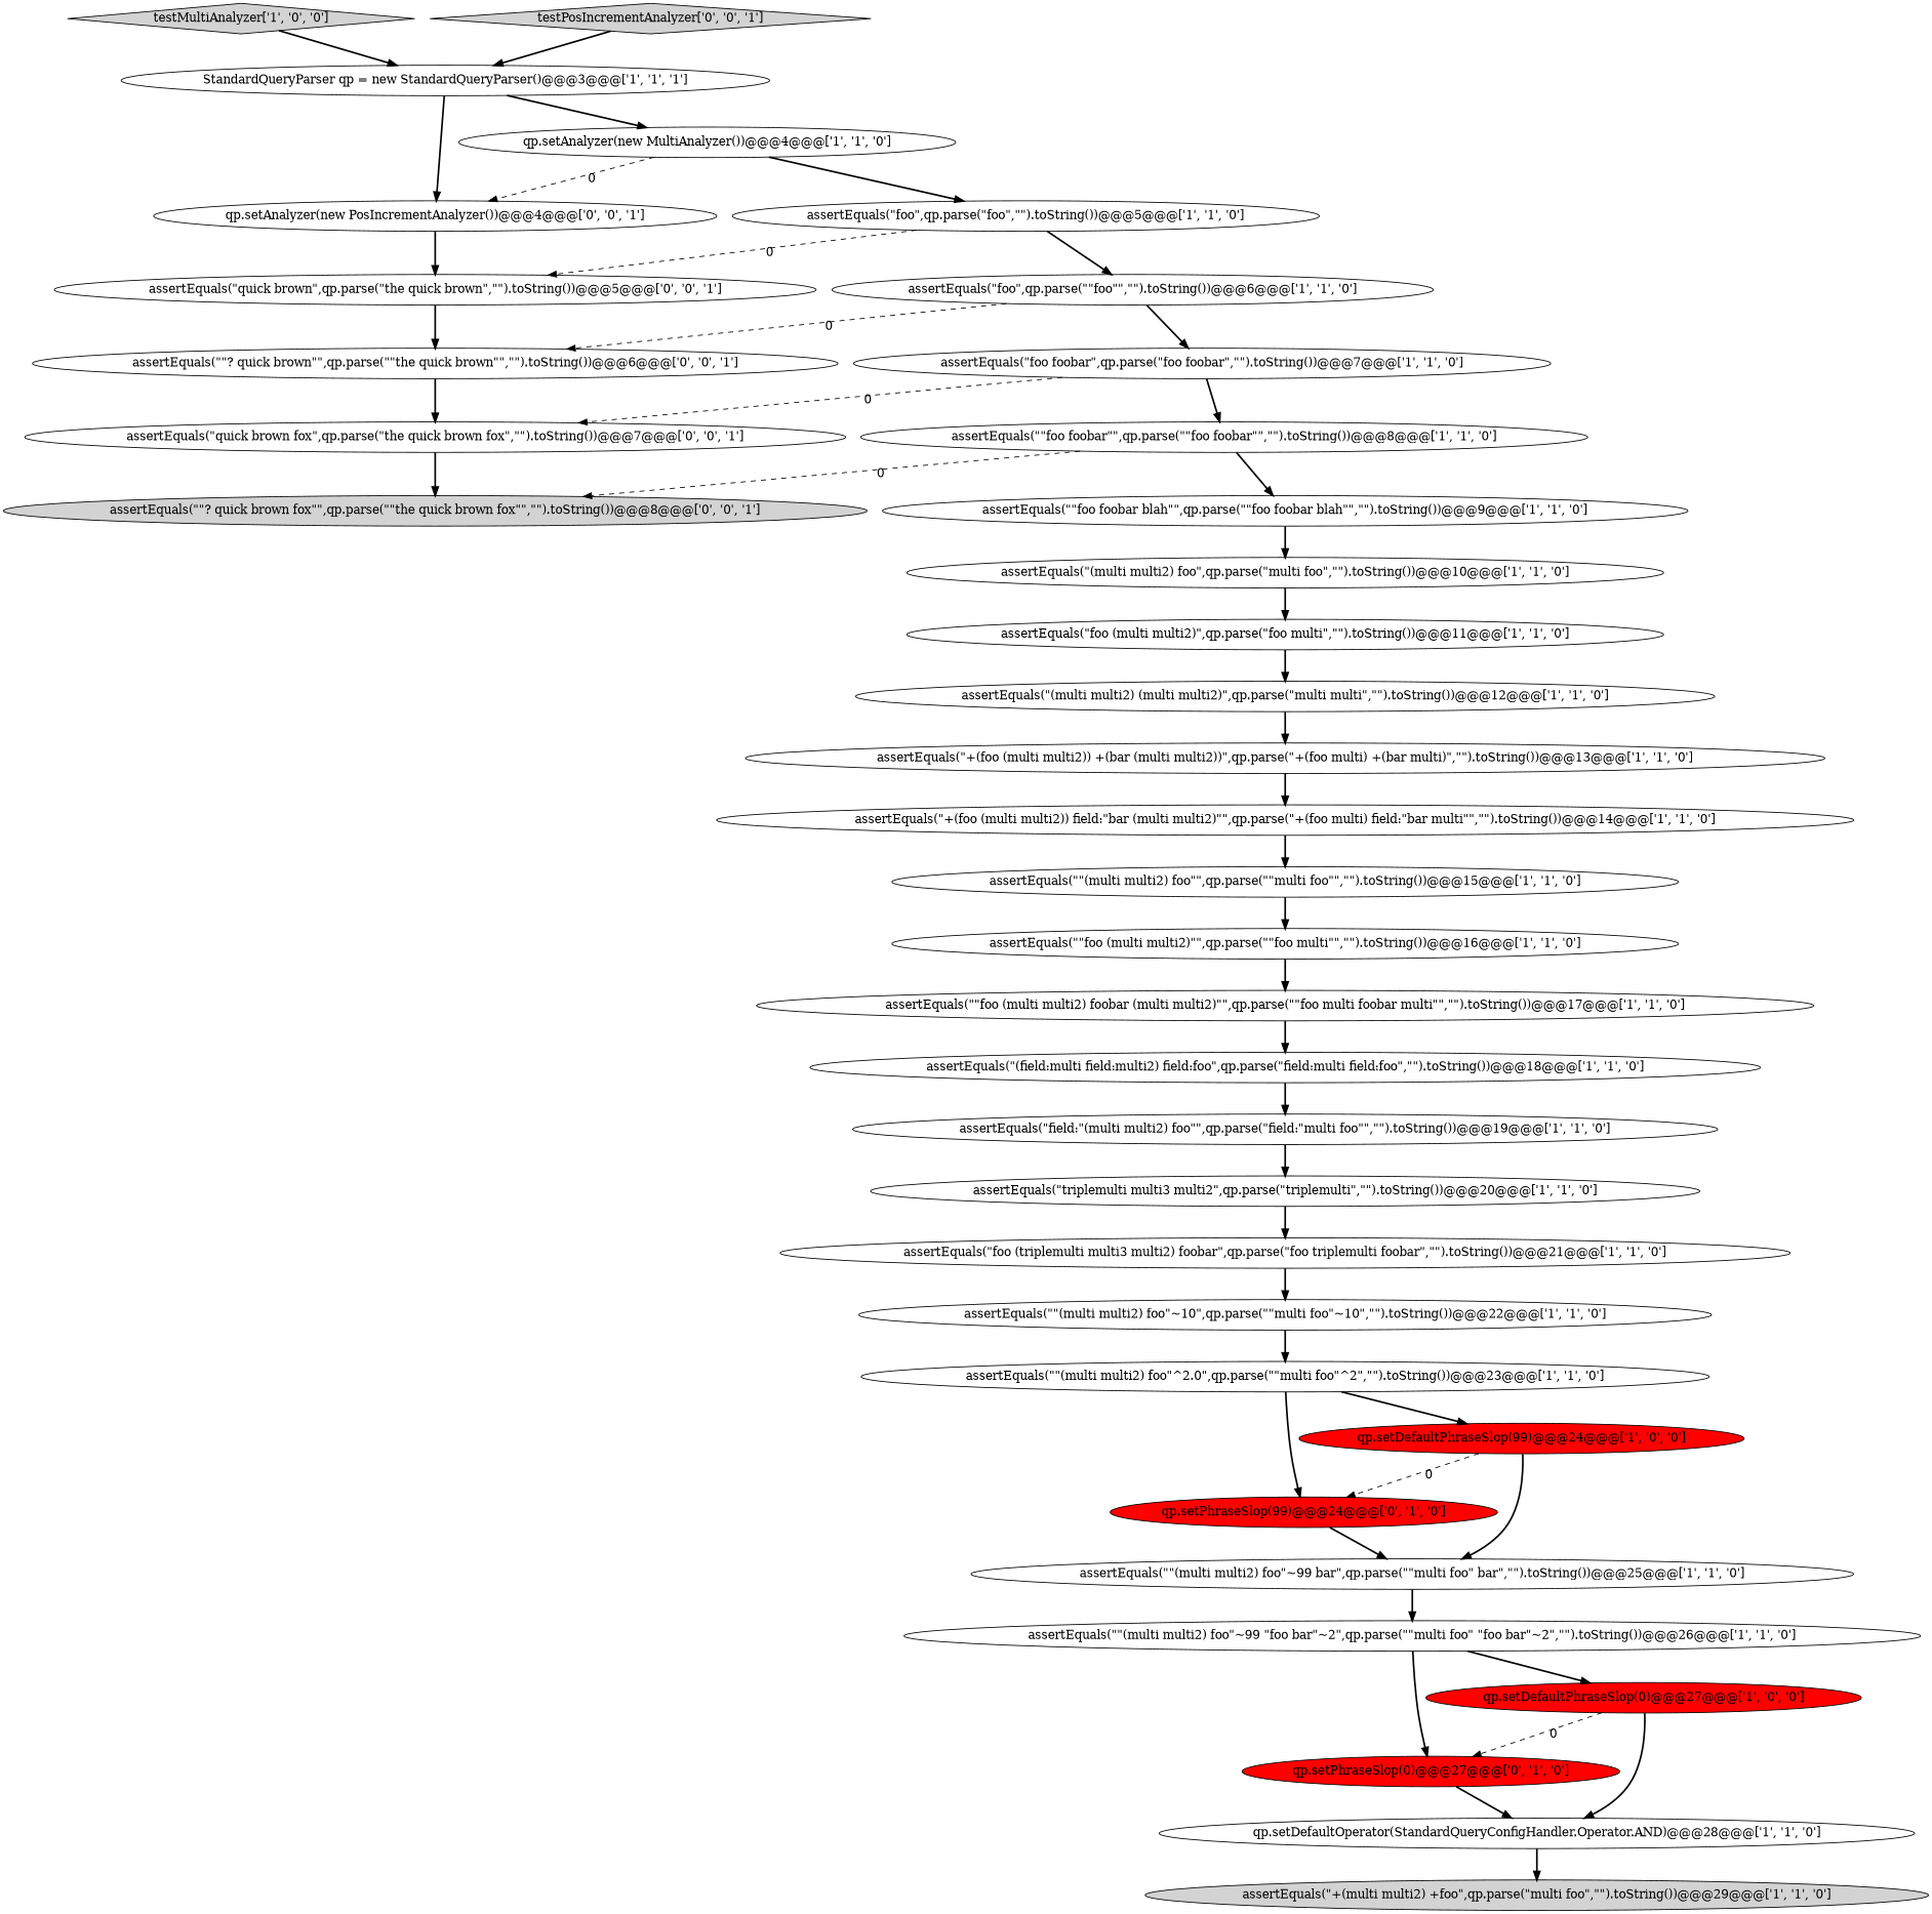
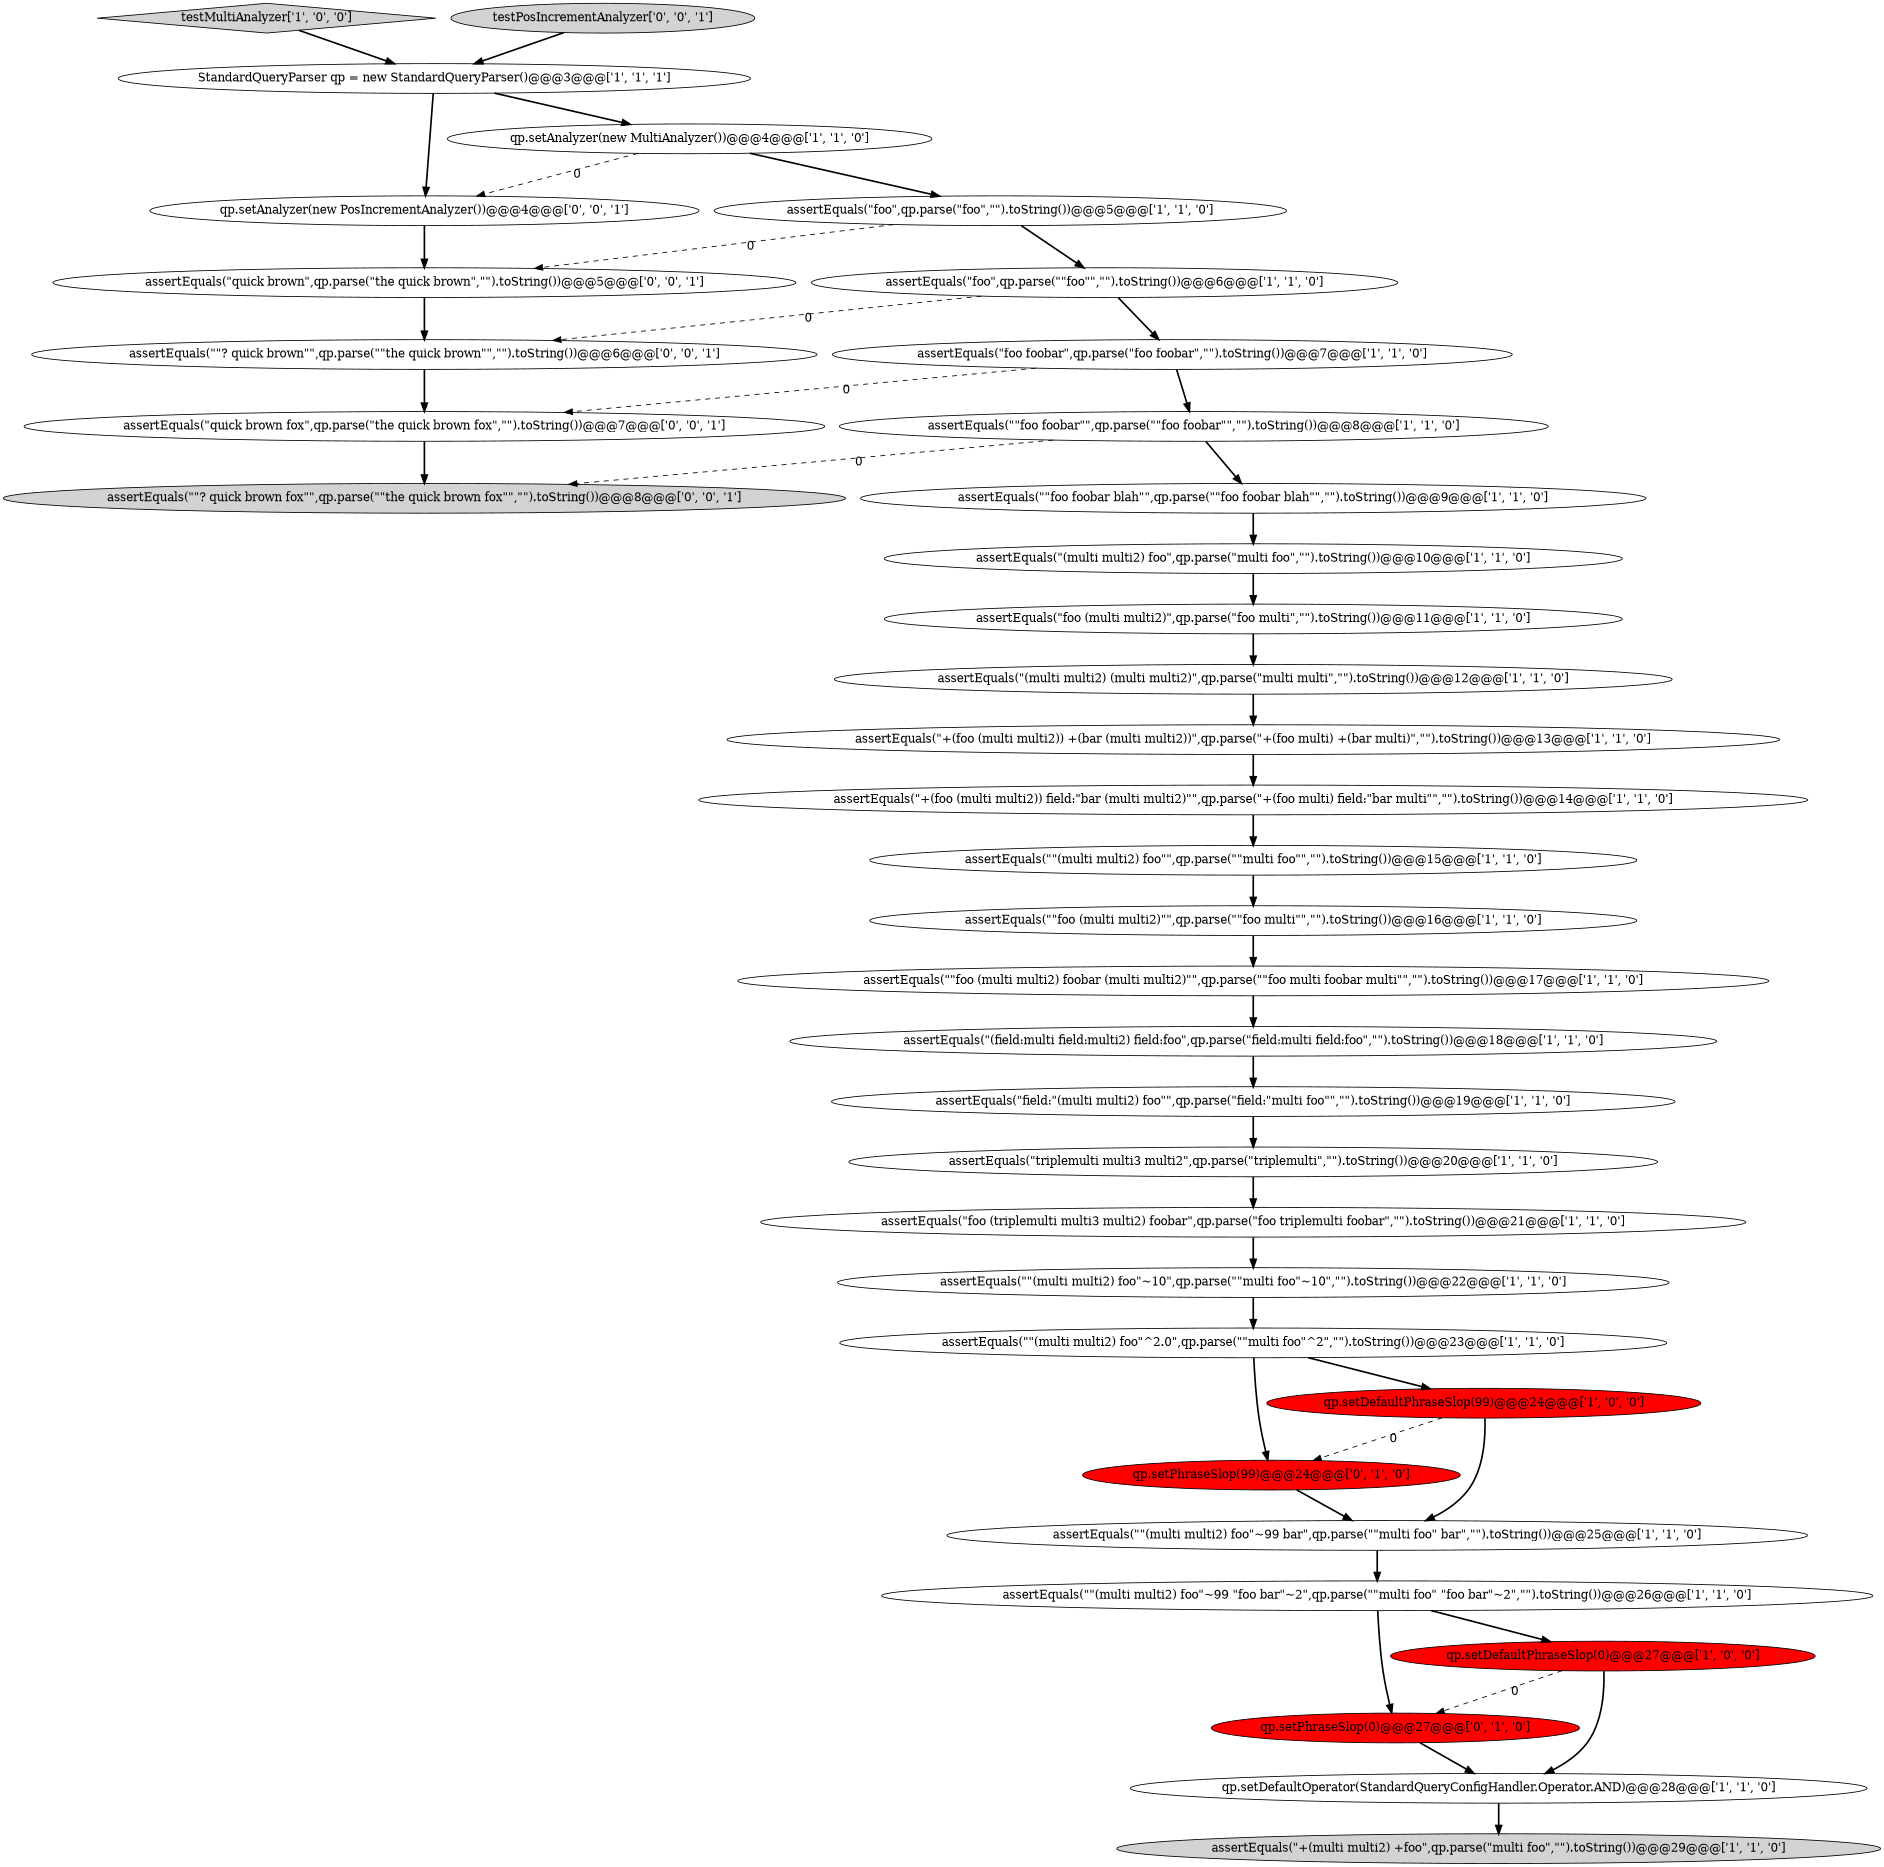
  digraph {
    node [fillcolor=white shape=ellipse style=filled]
    edge [style=bold]
    n1 [label="assertEquals(\"foo\",qp.parse(\"\"foo\"\",\"\").toString())@@@6@@@['1', '1', '0']"]
    n2 [label="assertEquals(\"\"? quick brown\"\",qp.parse(\"\"the quick brown\"\",\"\").toString())@@@6@@@['0', '0', '1']"]
    n3 [label="assertEquals(\"foo foobar\",qp.parse(\"foo foobar\",\"\").toString())@@@7@@@['1', '1', '0']"]
    n4 [label="assertEquals(\"quick brown fox\",qp.parse(\"the quick brown fox\",\"\").toString())@@@7@@@['0', '0', '1']"]
    n5 [label="assertEquals(\"\"foo foobar\"\",qp.parse(\"\"foo foobar\"\",\"\").toString())@@@8@@@['1', '1', '0']"]
    n6 [fillcolor=lightgray label="assertEquals(\"\"? quick brown fox\"\",qp.parse(\"\"the quick brown fox\"\",\"\").toString())@@@8@@@['0', '0', '1']"]
    n7 [label="assertEquals(\"\"foo foobar blah\"\",qp.parse(\"\"foo foobar blah\"\",\"\").toString())@@@9@@@['1', '1', '0']"]
    n8 [label="assertEquals(\"field:\"(multi multi2) foo\"\",qp.parse(\"field:\"multi foo\"\",\"\").toString())@@@19@@@['1', '1', '0']"]
    n9 [label="assertEquals(\"triplemulti multi3 multi2\",qp.parse(\"triplemulti\",\"\").toString())@@@20@@@['1', '1', '0']"]
    n10 [label="assertEquals(\"foo (triplemulti multi3 multi2) foobar\",qp.parse(\"foo triplemulti foobar\",\"\").toString())@@@21@@@['1', '1', '0']"]
    n11 [fillcolor=lightgray label="testMultiAnalyzer['1', '0', '0']" shape=diamond]
    n12 [label="StandardQueryParser qp = new StandardQueryParser()@@@3@@@['1', '1', '1']"]
    n13 [label="qp.setAnalyzer(new PosIncrementAnalyzer())@@@4@@@['0', '0', '1']"]
    n14 [label="qp.setAnalyzer(new MultiAnalyzer())@@@4@@@['1', '1', '0']"]
    n15 [fillcolor=red label="qp.setPhraseSlop(0)@@@27@@@['0', '1', '0']"]
    n16 [label="qp.setDefaultOperator(StandardQueryConfigHandler.Operator.AND)@@@28@@@['1', '1', '0']"]
    n17 [fillcolor=lightgray label="assertEquals(\"+(multi multi2) +foo\",qp.parse(\"multi foo\",\"\").toString())@@@29@@@['1', '1', '0']"]
    n18 [label="assertEquals(\"(field:multi field:multi2) field:foo\",qp.parse(\"field:multi field:foo\",\"\").toString())@@@18@@@['1', '1', '0']"]
    n19 [label="assertEquals(\"\"(multi multi2) foo\"~99 bar\",qp.parse(\"\"multi foo\" bar\",\"\").toString())@@@25@@@['1', '1', '0']"]
    n20 [label="assertEquals(\"\"(multi multi2) foo\"~99 \"foo bar\"~2\",qp.parse(\"\"multi foo\" \"foo bar\"~2\",\"\").toString())@@@26@@@['1', '1', '0']"]
    n21 [fillcolor=red label="qp.setDefaultPhraseSlop(0)@@@27@@@['1', '0', '0']"]
    n22 [label="assertEquals(\"(multi multi2) foo\",qp.parse(\"multi foo\",\"\").toString())@@@10@@@['1', '1', '0']"]
    n23 [label="assertEquals(\"foo (multi multi2)\",qp.parse(\"foo multi\",\"\").toString())@@@11@@@['1', '1', '0']"]
    n24 [label="assertEquals(\"+(foo (multi multi2)) +(bar (multi multi2))\",qp.parse(\"+(foo multi) +(bar multi)\",\"\").toString())@@@13@@@['1', '1', '0']"]
    n25 [label="assertEquals(\"+(foo (multi multi2)) field:\"bar (multi multi2)\"\",qp.parse(\"+(foo multi) field:\"bar multi\"\",\"\").toString())@@@14@@@['1', '1', '0']"]
    n26 [label="assertEquals(\"\"(multi multi2) foo\"\",qp.parse(\"\"multi foo\"\",\"\").toString())@@@15@@@['1', '1', '0']"]
    n27 [label="assertEquals(\"\"foo (multi multi2)\"\",qp.parse(\"\"foo multi\"\",\"\").toString())@@@16@@@['1', '1', '0']"]
    n28 [label="assertEquals(\"\"foo (multi multi2) foobar (multi multi2)\"\",qp.parse(\"\"foo multi foobar multi\"\",\"\").toString())@@@17@@@['1', '1', '0']"]
    n29 [label="assertEquals(\"\"(multi multi2) foo\"^2.0\",qp.parse(\"\"multi foo\"^2\",\"\").toString())@@@23@@@['1', '1', '0']"]
    n30 [fillcolor=red label="qp.setPhraseSlop(99)@@@24@@@['0', '1', '0']"]
    n31 [fillcolor=red label="qp.setDefaultPhraseSlop(99)@@@24@@@['1', '0', '0']"]
    n32 [label="assertEquals(\"\"(multi multi2) foo\"~10\",qp.parse(\"\"multi foo\"~10\",\"\").toString())@@@22@@@['1', '1', '0']"]
    n33 [label="assertEquals(\"quick brown\",qp.parse(\"the quick brown\",\"\").toString())@@@5@@@['0', '0', '1']"]
    n34 [label="assertEquals(\"(multi multi2) (multi multi2)\",qp.parse(\"multi multi\",\"\").toString())@@@12@@@['1', '1', '0']"]
    n35 [label="assertEquals(\"foo\",qp.parse(\"foo\",\"\").toString())@@@5@@@['1', '1', '0']"]
-   n36 [fillcolor=lightgray label="testPosIncrementAnalyzer['0', '0', '1']" shape=diamond]
+   n36 [fillcolor=lightgray label="testPosIncrementAnalyzer['0', '0', '1']"]
    n1 -> n2 [label=0 style=dashed]
    n1 -> n3
    n2 -> n4
    n3 -> n4 [label=0 style=dashed]
    n3 -> n5
    n4 -> n6
    n5 -> n6 [label=0 style=dashed]
    n5 -> n7
    n7 -> n22
    n8 -> n9
    n9 -> n10
    n10 -> n32
    n11 -> n12
    n12 -> n13
    n12 -> n14
    n13 -> n33
    n14 -> n13 [label=0 style=dashed]
    n14 -> n35
    n15 -> n16
    n16 -> n17
    n18 -> n8
    n19 -> n20
    n20 -> n15
    n20 -> n21
    n21 -> n15 [label=0 style=dashed]
    n21 -> n16
    n22 -> n23
    n23 -> n34
    n24 -> n25
    n25 -> n26
    n26 -> n27
    n27 -> n28
    n28 -> n18
    n29 -> n30
    n29 -> n31
    n30 -> n19
    n31 -> n19
    n31 -> n30 [label=0 style=dashed]
    n32 -> n29
    n33 -> n2
    n34 -> n24
    n35 -> n1
    n35 -> n33 [label=0 style=dashed]
    n36 -> n12
  }
